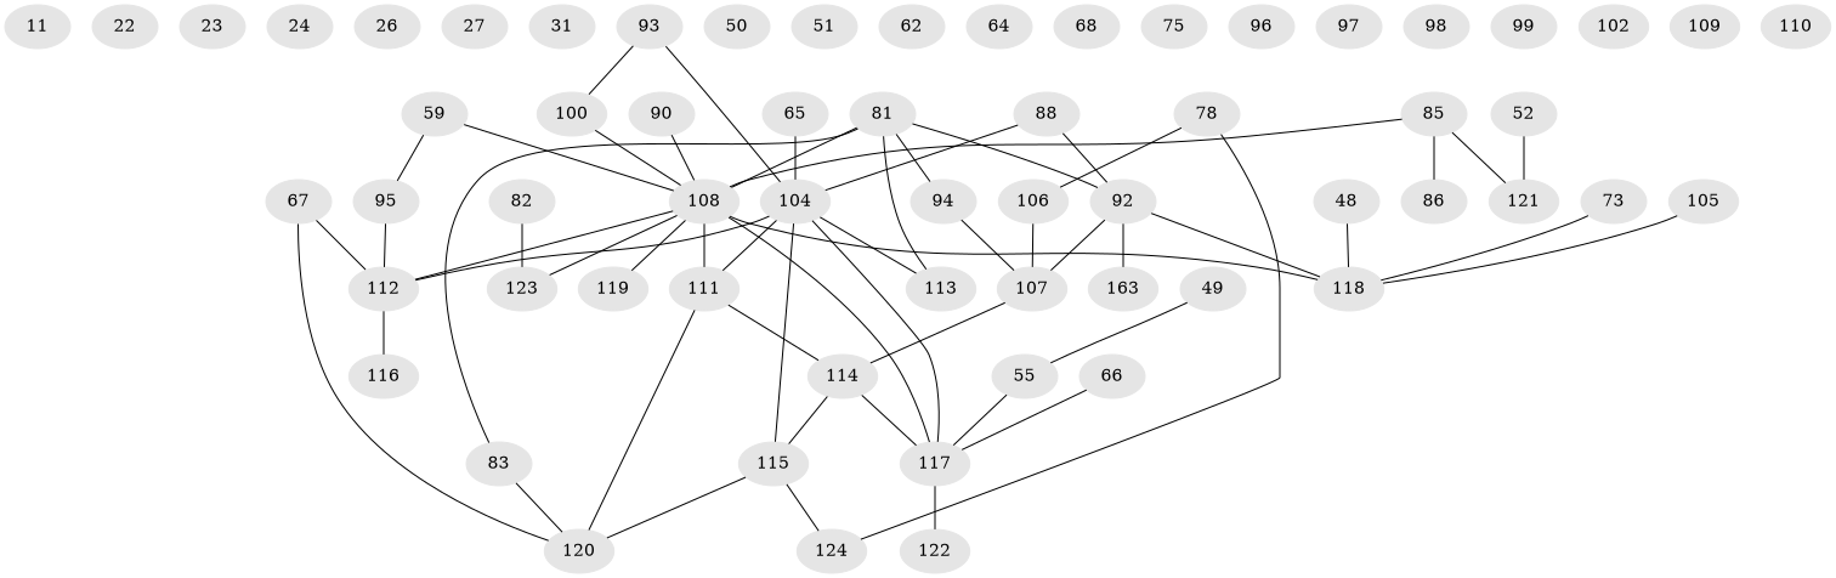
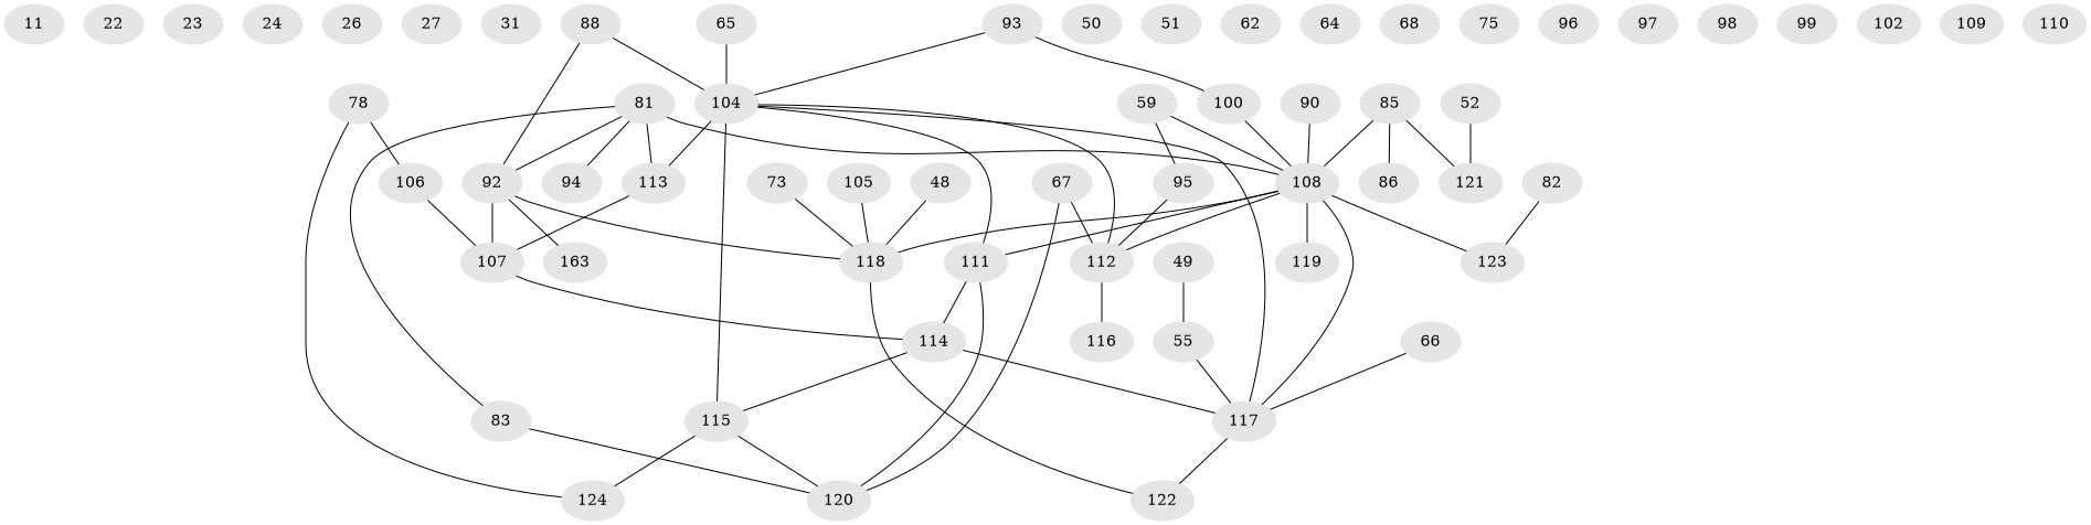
  graph {
    node [color=gray90 style=filled]
    11
    22
    23 [super="+4"]
    24
    26
    27
    31
    118 [super="+8+76+80"]
    122 [super="+12+72"]
    48
    49 [super="+32"]
    55
    117 [super="+63"]
    50
    51
    52
    121
    95 [super="+53"]
    112 [super="+30+29"]
    59
    108 [super="+43+44+40+14+60+101"]
    111 [super="+16+58"]
    119
    123
    62
    64
    104 [super="+5+87+74"]
    113 [super="+69+70+84"]
    115 [super="+57"]
    65
    66
    116 [super="+13"]
    67
    120
    68
    73
    75
    106 [super="+20+42"]
    107
    78
    124
    81 [super="+38+28+56"]
    83
    92 [super="+10"]
    94
    n46 [label=163]
    82
    85
    86
    88
    90
    114 [super="+77+79"]
    100 [super="+91+71"]
    93
    96
    97
    98
    99 [super="+34"]
    102
    105
    109
    110
+   118 -- 122
    48 -- 118
    49 -- 55
    55 -- 117
    117 -- 122
    52 -- 121
    95 -- 112
    112 -- 116
    59 -- 95
    59 -- 108
    108 -- 118 [weight=2]
    108 -- 117 [weight=2]
    108 -- 112
    108 -- 111 [weight=3]
    108 -- 119
    108 -- 123
    111 -- 120
    111 -- 114
    104 -- 117
    104 -- 112
    104 -- 111
    104 -- 113
    104 -- 115 [weight=3]
    115 -- 120
    115 -- 124
    65 -- 104
    66 -- 117
    67 -- 112
    67 -- 120
    73 -- 118
    106 -- 107
    107 -- 114
    78 -- 106
    78 -- 124
    81 -- 108 [weight=3]
    81 -- 113
    81 -- 83
    81 -- 92
    81 -- 94
    83 -- 120
    92 -- 118
    92 -- 107
    92 -- n46
-   94 -- 107
+   113 -- 107
    82 -- 123
    85 -- 121
    85 -- 108
    85 -- 86
    88 -- 104
    88 -- 92
    90 -- 108
    114 -- 117
    114 -- 115
    100 -- 108
    93 -- 104
    93 -- 100
    105 -- 118
  }
